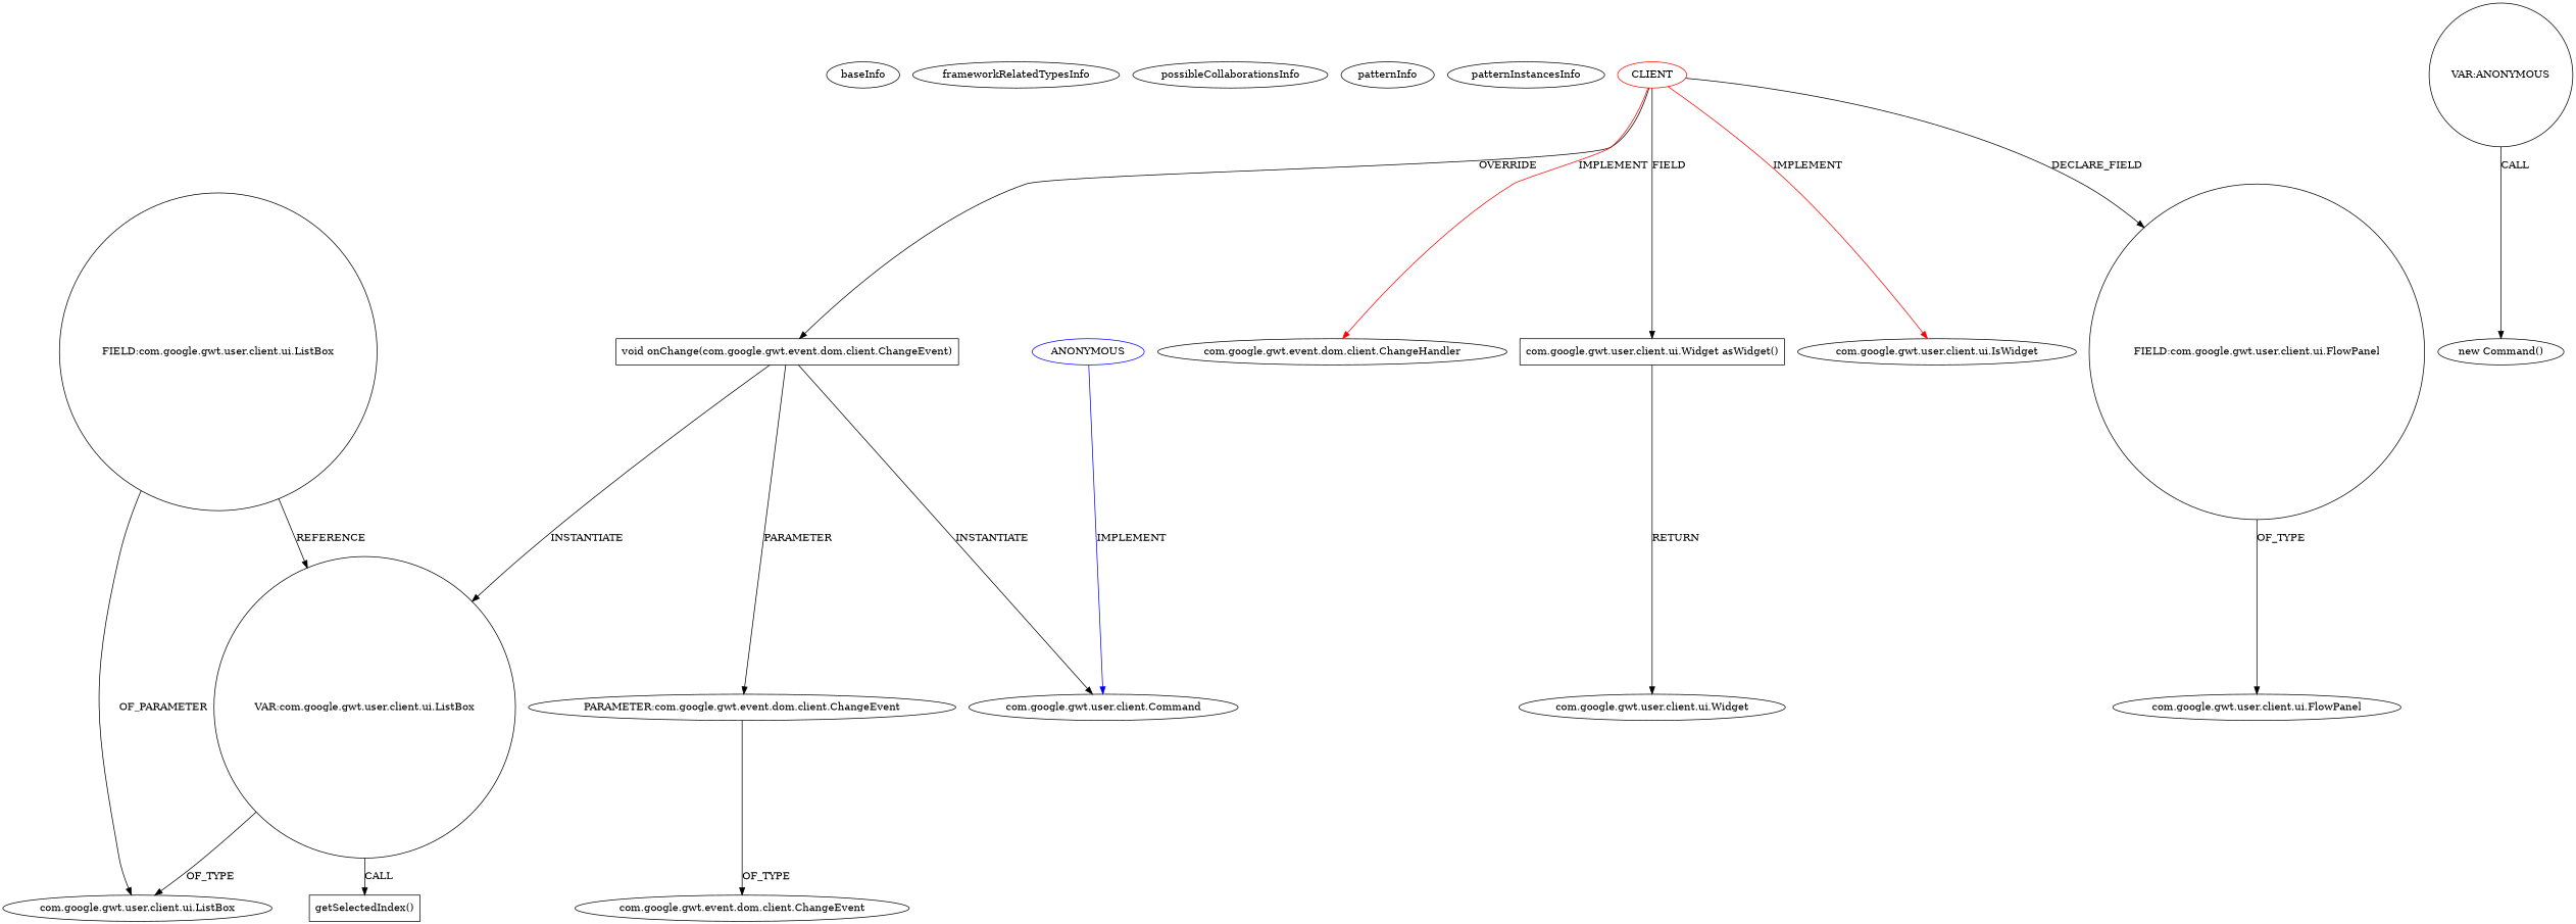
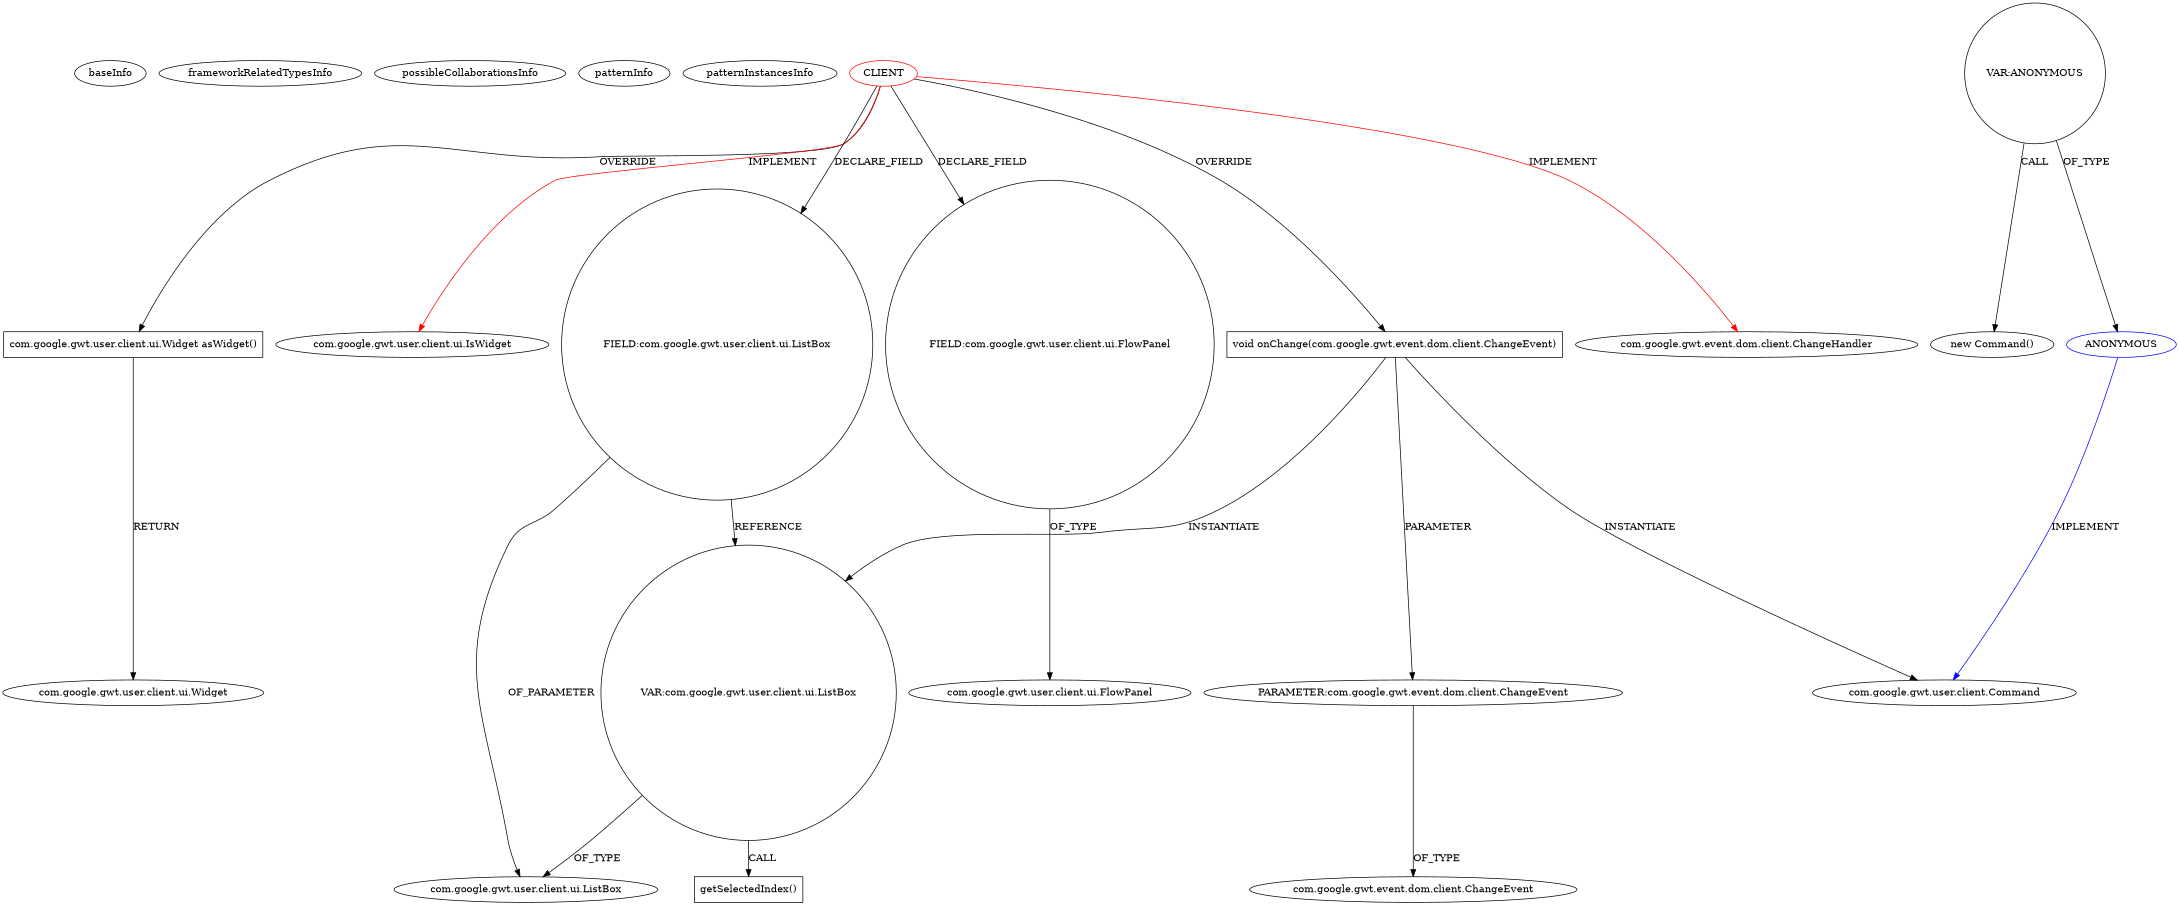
  digraph {
    node [isFrameworkType=false]
    baseInfo [category=pattern graphId=690 isAnonymous=false possibleRelation=true isFrameworkType=""]
    frameworkRelatedTypesInfo [0="com.google.gwt.event.dom.client.ChangeHandler" 1="com.google.gwt.user.client.ui.IsWidget" isFrameworkType=""]
    possibleCollaborationsInfo [0="690~INSTANTIATION-OVERRIDING_METHOD_DECLARATION-~com.google.gwt.event.dom.client.ChangeHandler com.google.gwt.user.client.ui.IsWidget ~com.google.gwt.user.client.Command ~false~true" isFrameworkType=""]
    patternInfo [frequency=2.0 patternRootClient=0 isFrameworkType=""]
    patternInstancesInfo [0="dapicard-gwt-surface~/dapicard-gwt-surface/gwt-surface-master/gwt-surface/src/main/java/com/axeiya/gwt/surface/client/control/paragraph/ParagraphControl.java~ParagraphControl~1207" 1="dapicard-gwt-surface~/dapicard-gwt-surface/gwt-surface-master/gwt-surface/src/main/java/com/axeiya/gwt/surface/client/control/character/FontFamilySelector.java~FontFamilySelector~1199" isFrameworkType=""]
    n6 [label="com.google.gwt.event.dom.client.ChangeEvent" vertexType=FRAMEWORK_CLASS_TYPE]
    n7 [label="PARAMETER:com.google.gwt.event.dom.client.ChangeEvent" vertexType=PARAMETER_DECLARATION]
    n8 [label="void onChange(com.google.gwt.event.dom.client.ChangeEvent)" shape=box vertexType=OVERRIDING_METHOD_DECLARATION]
    n9 [label="VAR:com.google.gwt.user.client.ui.ListBox" shape=circle vertexType=VARIABLE_EXPRESION]
    n10 [label="com.google.gwt.user.client.Command" vertexType=FRAMEWORK_INTERFACE_TYPE]
    n11 [label="VAR:ANONYMOUS" shape=circle vertexType=VARIABLE_EXPRESION]
    n12 [label="new Command()" vertexType=CONSTRUCTOR_CALL]
    n13 [color=blue label=ANONYMOUS vertexType=REFERENCE_ANONYMOUS_DECLARATION]
    n14 [label="com.google.gwt.user.client.ui.ListBox" vertexType=FRAMEWORK_CLASS_TYPE]
    n15 [label="getSelectedIndex()" shape=box vertexType=INSIDE_CALL]
    n16 [color=red label=CLIENT vertexType=ROOT_CLIENT_CLASS_DECLARATION]
    n17 [label="com.google.gwt.event.dom.client.ChangeHandler" vertexType=FRAMEWORK_INTERFACE_TYPE]
    n18 [label="com.google.gwt.user.client.ui.Widget asWidget()" shape=box vertexType=OVERRIDING_METHOD_DECLARATION]
    n19 [label="com.google.gwt.user.client.ui.IsWidget" vertexType=FRAMEWORK_INTERFACE_TYPE]
    n20 [label="FIELD:com.google.gwt.user.client.ui.ListBox" shape=circle vertexType=FIELD_DECLARATION]
    n21 [label="FIELD:com.google.gwt.user.client.ui.FlowPanel" shape=circle vertexType=FIELD_DECLARATION]
    n22 [label="com.google.gwt.user.client.ui.Widget" vertexType=FRAMEWORK_CLASS_TYPE]
    n23 [label="com.google.gwt.user.client.ui.FlowPanel" vertexType=FRAMEWORK_CLASS_TYPE]
    n7 -> n6 [label=OF_TYPE]
    n8 -> n7 [label=PARAMETER]
    n8 -> n9 [label=INSTANTIATE]
    n8 -> n10 [label=INSTANTIATE]
    n9 -> n14 [label=OF_TYPE]
    n9 -> n15 [label=CALL]
    n11 -> n12 [label=CALL]
+   n11 -> n13 [label=OF_TYPE]
    n13 -> n10 [color=blue label=IMPLEMENT]
    n16 -> n8 [label=OVERRIDE]
    n16 -> n17 [color=red label=IMPLEMENT]
-   n16 -> n18 [label=FIELD]
+   n16 -> n18 [label=OVERRIDE]
    n16 -> n19 [color=red label=IMPLEMENT]
+   n16 -> n20 [label=DECLARE_FIELD]
    n16 -> n21 [label=DECLARE_FIELD]
    n18 -> n22 [label=RETURN]
    n20 -> n9 [label=REFERENCE]
    n20 -> n14 [label=OF_PARAMETER]
    n21 -> n23 [label=OF_TYPE]
  }
